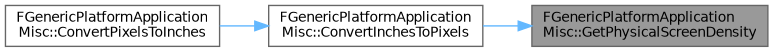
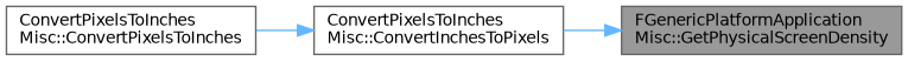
  digraph {
    rankdir=RL
    node [color=grey40 fillcolor=white fontname=Helvetica fontsize=10 shape=box style=filled]
    edge [color=steelblue1 dir=back fontname=Helvetica fontsize=10 labelfontname=Helvetica labelfontsize=10 style=solid]
    n1 [color=gray40 fillcolor=grey60 fontcolor=black height=0.2 label="FGenericPlatformApplication\lMisc::GetPhysicalScreenDensity" width=0.4]
-   n2 [height=0.2 label="FGenericPlatformApplication\lMisc::ConvertInchesToPixels" width=0.4]
-   n3 [height=0.2 label="FGenericPlatformApplication\lMisc::ConvertPixelsToInches" width=0.4]
+   n2 [height=0.2 label="ConvertPixelsToInches\lMisc::ConvertInchesToPixels" width=0.4]
+   n3 [height=0.2 label="ConvertPixelsToInches\lMisc::ConvertPixelsToInches" width=0.4]
    n1 -> n2
    n2 -> n3
  }
